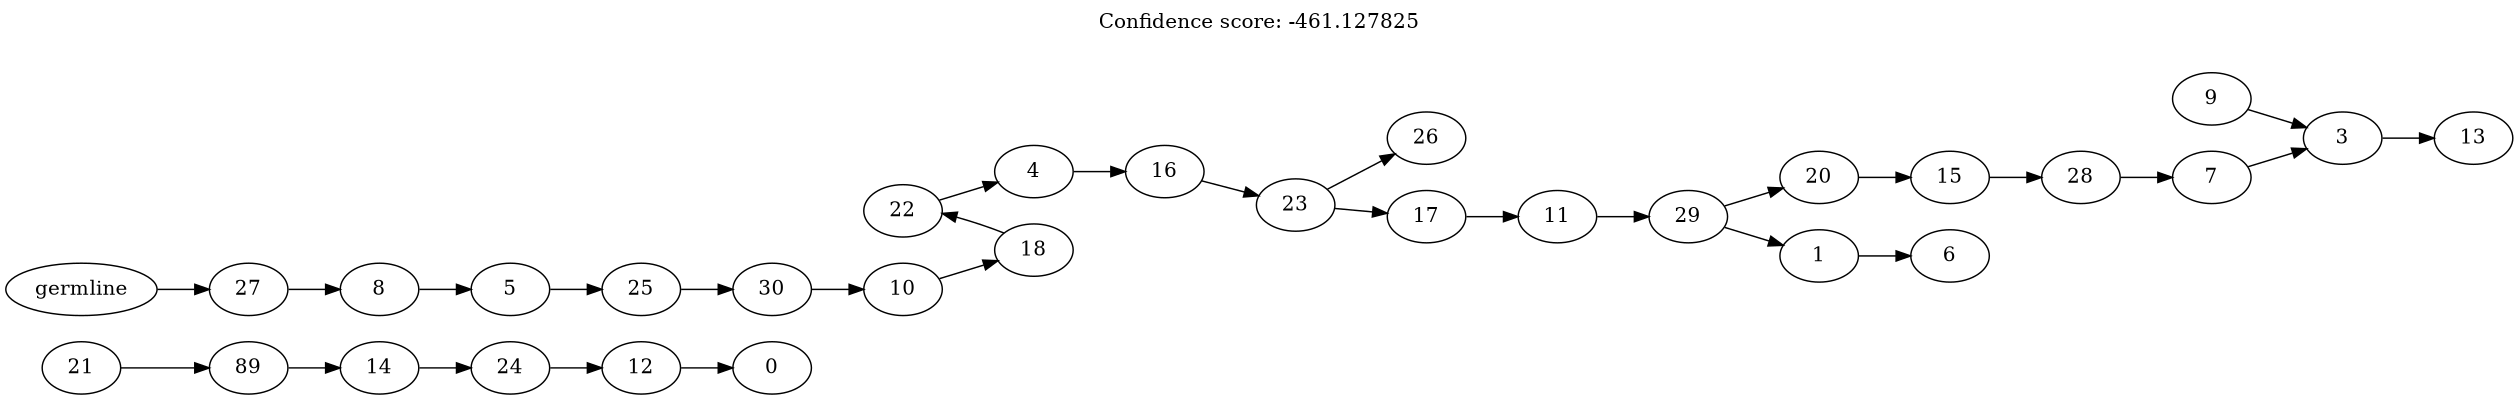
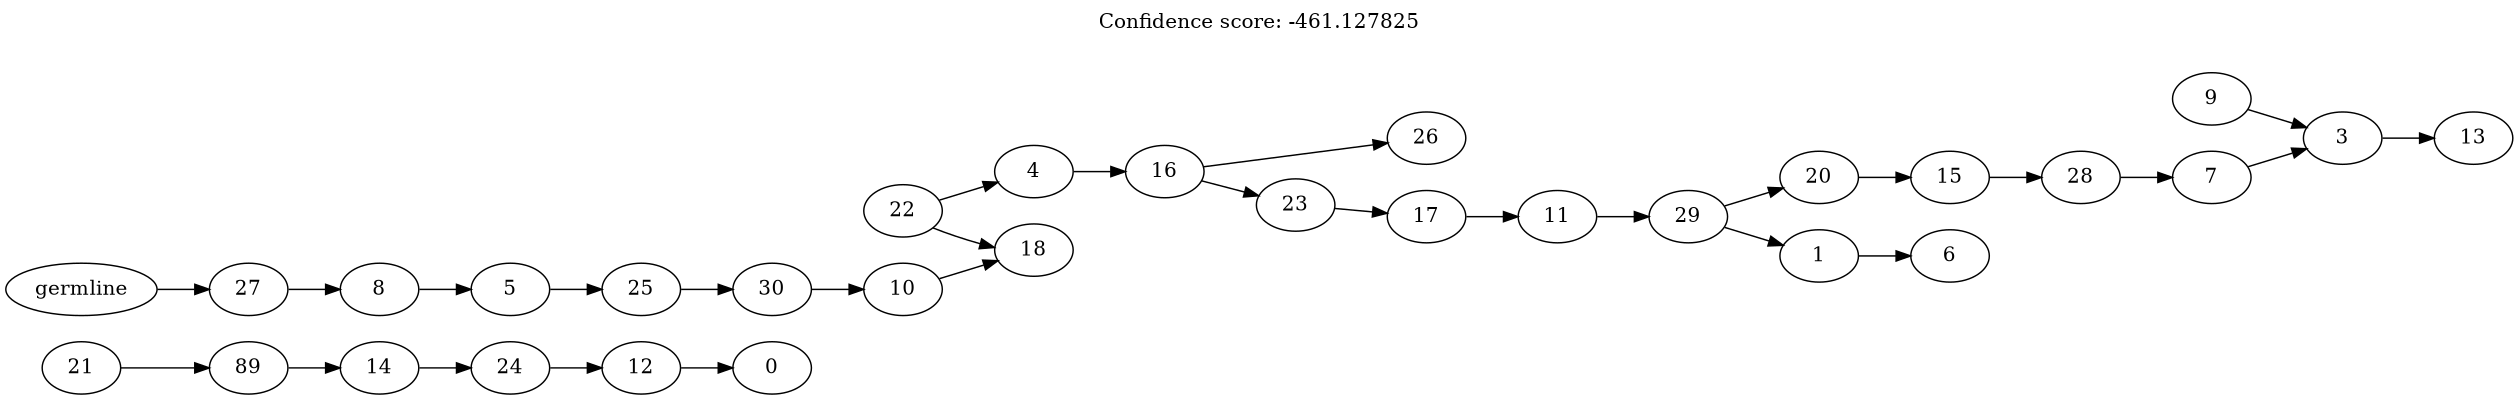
  digraph {
    label="Confidence score: -461.127825"
    labelloc=t
    rankdir=LR
    n1 [label=12]
    n2 [label=0]
    n3 [label=24]
    n4 [label=14]
    n5 [label=89]
    n6 [label=21]
    n7 [label=26]
    n8 [label=3]
    n9 [label=13]
    n10 [label=9]
    n11 [label=7]
    n12 [label=28]
    n13 [label=15]
    n14 [label=20]
    n15 [label=1]
    n16 [label=6]
    n17 [label=29]
    n18 [label=11]
    n19 [label=17]
    n20 [label=23]
    n21 [label=16]
    n22 [label=4]
    n23 [label=22]
    n24 [label=18]
    n25 [label=10]
    n26 [label=30]
    n27 [label=25]
    n28 [label=5]
    n29 [label=8]
    n30 [label=27]
    n31 [label=germline]
    n1 -> n2
    n3 -> n1
    n4 -> n3
    n5 -> n4
    n6 -> n5
    n8 -> n9
    n10 -> n8
    n11 -> n8
    n12 -> n11
    n13 -> n12
    n14 -> n13
    n15 -> n16
    n17 -> n14
    n17 -> n15
    n18 -> n17
    n19 -> n18
-   n20 -> n7
+   n21 -> n7
    n20 -> n19
    n21 -> n20
    n22 -> n21
    n23 -> n22
-   n24 -> n23
+   n23 -> n24
    n25 -> n24
    n26 -> n25
    n27 -> n26
    n28 -> n27
    n29 -> n28
    n30 -> n29
    n31 -> n30
  }
